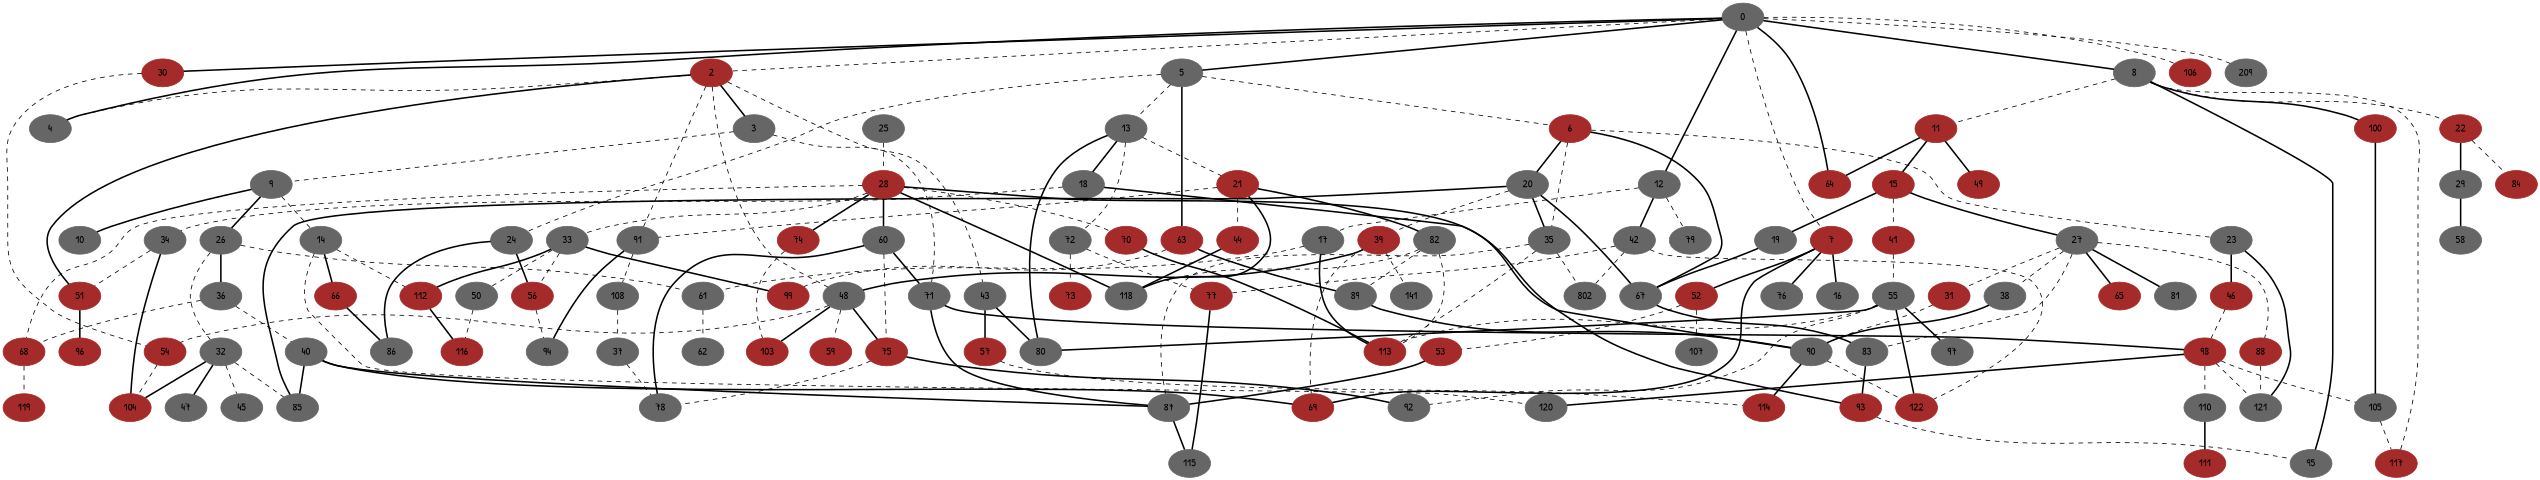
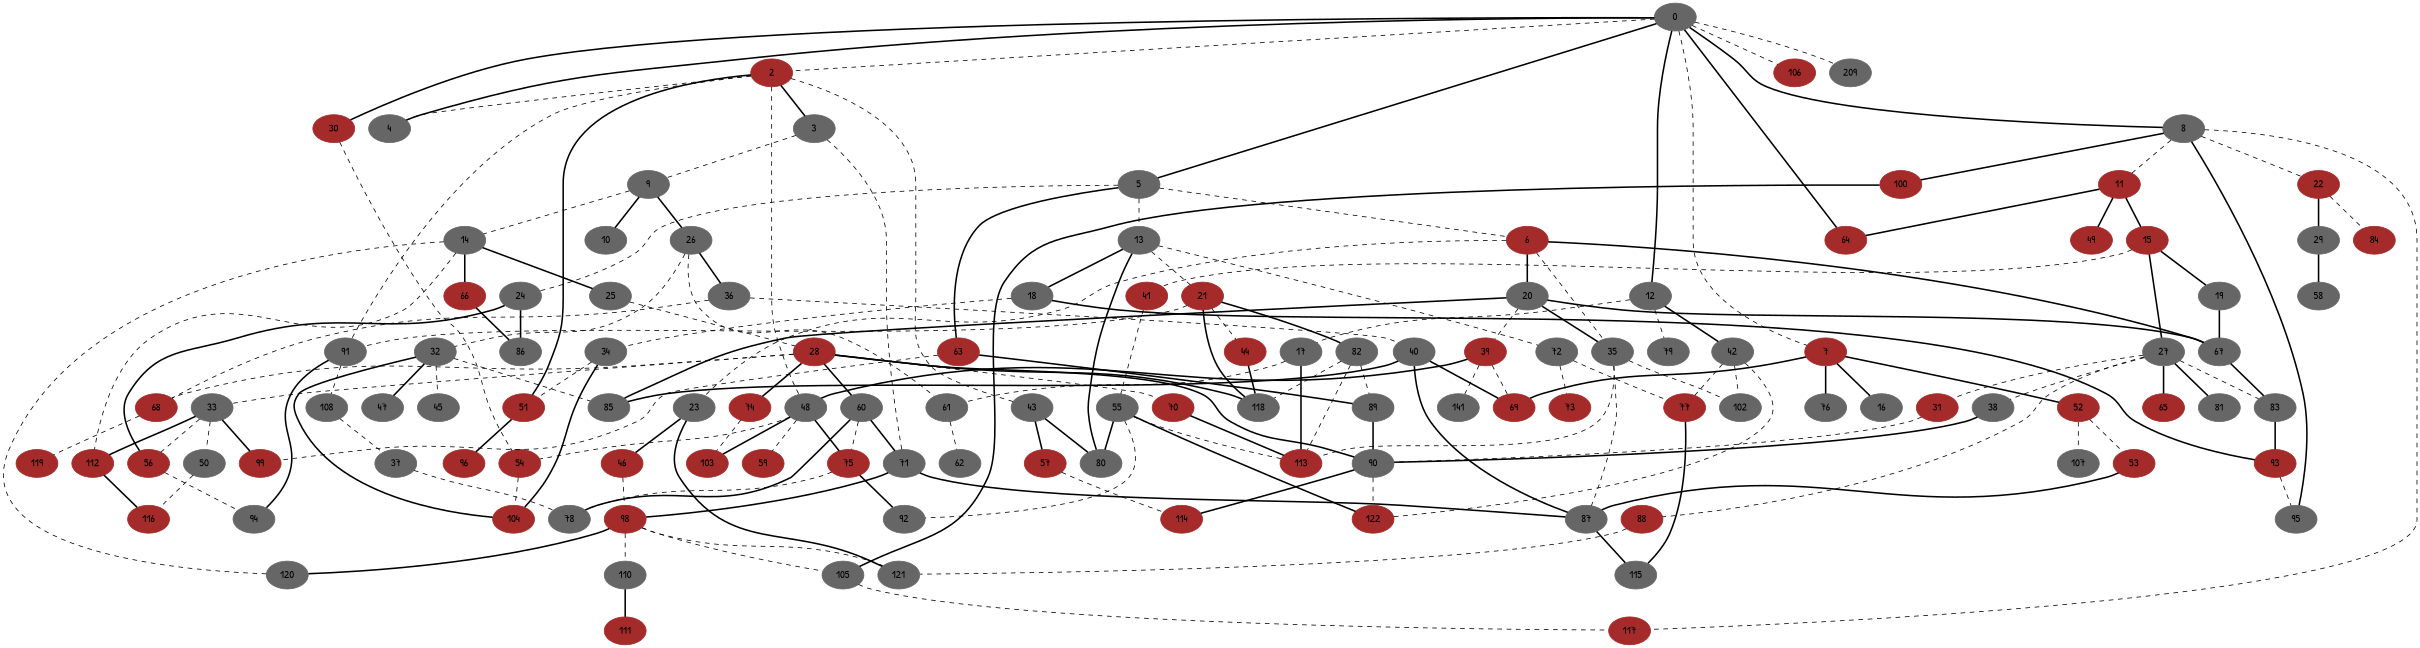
  graph {
    fontname="Patrick Hand"
    node [color=gray40 fontname="Patrick Hand" style=filled]
    edge [fontname="Patrick Hand" style=dashed]
    n1 [label=0]
    2 [color=brown]
    4
    5
    7 [color=brown]
    8
    12
    30 [color=brown]
    64 [color=brown]
    106 [color=brown]
    n11 [label=209]
    3
    43
    48
    51 [color=brown]
    91
    6 [color=brown]
    13
    24
    63 [color=brown]
    16
    52 [color=brown]
    69 [color=brown]
    76
    11 [color=brown]
    22 [color=brown]
    95
    100 [color=brown]
    117 [color=brown]
    17
    42
    79
    54 [color=brown]
    9
    71
    80
    57 [color=brown]
    59 [color=brown]
    75 [color=brown]
    103 [color=brown]
    96 [color=brown]
    94
    108
    10
    14
    26
    87
    98 [color=brown]
    20
    23
    35
    67
    18
    21 [color=brown]
    72
    56 [color=brown]
    86
    99 [color=brown]
    89
    39 [color=brown]
    85
    46 [color=brown]
    121
    113 [color=brown]
-   102 [label=802]
+   102
    83
    53 [color=brown]
    107
    15 [color=brown]
    49 [color=brown]
    29
    84 [color=brown]
    105
    25
    66 [color=brown]
    112 [color=brown]
    120
    61
    32
    36
    19
    27
    41 [color=brown]
    77 [color=brown]
    122 [color=brown]
    34
    93 [color=brown]
    44 [color=brown]
    82
    118
    73 [color=brown]
    28 [color=brown]
    116 [color=brown]
    31 [color=brown]
    38
    65 [color=brown]
    81
    88 [color=brown]
    55
    62
    104 [color=brown]
    37
    78
    n104 [label=141]
    58
    33
    60
    68 [color=brown]
    70 [color=brown]
    74 [color=brown]
    90
    45
    47
    40
    50
    119 [color=brown]
    114 [color=brown]
    115
    92
-   97
    110
    111 [color=brown]
    n1 -- 2
    n1 -- 4 [style=bold]
    n1 -- 5 [style=bold]
    n1 -- 7
    n1 -- 8 [style=bold]
    n1 -- 12 [style=bold]
    n1 -- 30 [style=bold]
    n1 -- 64 [style=bold]
    n1 -- 106
    n1 -- n11
    2 -- 4
    2 -- 3 [style=bold]
    2 -- 43
    2 -- 48
    2 -- 51 [style=bold]
    2 -- 91
    5 -- 6
    5 -- 13
    5 -- 24
    5 -- 63 [style=bold]
    7 -- 16 [style=bold]
    7 -- 52 [style=bold]
    7 -- 69 [style=bold]
    7 -- 76 [style=bold]
    8 -- 11
    8 -- 22
    8 -- 95 [style=bold]
    8 -- 100 [style=bold]
    8 -- 117
    12 -- 17
    12 -- 42 [style=bold]
    12 -- 79
    30 -- 54
    3 -- 9
    3 -- 71
    43 -- 80 [style=bold]
    43 -- 57 [style=bold]
    48 -- 54
    48 -- 59
    48 -- 75 [style=bold]
    48 -- 103 [style=bold]
    51 -- 96 [style=bold]
    91 -- 94 [style=bold]
    91 -- 108
    6 -- 20 [style=bold]
    6 -- 23
    6 -- 35
    6 -- 67 [style=bold]
    13 -- 80 [style=bold]
    13 -- 18 [style=bold]
    13 -- 21
    13 -- 72
    24 -- 56 [style=bold]
    24 -- 86 [style=bold]
    63 -- 99
    63 -- 89 [style=bold]
    52 -- 53
    52 -- 107
    11 -- 64 [style=bold]
    11 -- 15 [style=bold]
    11 -- 49 [style=bold]
    22 -- 29 [style=bold]
    22 -- 84
    100 -- 105 [style=bold]
    17 -- 113 [style=bold]
    17 -- 61
    42 -- 102
    42 -- 77
    42 -- 122
    54 -- 104
    9 -- 10 [style=bold]
    9 -- 14
    9 -- 26 [style=bold]
    71 -- 87 [style=bold]
    71 -- 98 [style=bold]
    57 -- 114
    75 -- 78
    75 -- 92 [style=bold]
    108 -- 37
+   14 -- 25 [style=bold]
    14 -- 66 [style=bold]
    14 -- 112
    14 -- 120
    26 -- 61
    26 -- 32
    26 -- 36 [style=bold]
    87 -- 115 [style=bold]
    98 -- 121
    98 -- 105
    98 -- 120 [style=bold]
    98 -- 110
    20 -- 35 [style=bold]
    20 -- 67 [style=bold]
    20 -- 39
    20 -- 85 [style=bold]
    23 -- 46 [style=bold]
    23 -- 121 [style=bold]
    35 -- 87
    35 -- 113
    35 -- 102
    67 -- 83 [style=bold]
    18 -- 34
    18 -- 93 [style=bold]
    21 -- 91
    21 -- 44
    21 -- 82 [style=bold]
    21 -- 118 [style=bold]
    72 -- 77
    72 -- 73
    56 -- 94
    89 -- 90 [style=bold]
    39 -- 48 [style=bold]
    39 -- 69
    39 -- n104
    46 -- 98
    83 -- 93 [style=bold]
    53 -- 87 [style=bold]
    15 -- 19 [style=bold]
    15 -- 27 [style=bold]
    15 -- 41
    29 -- 58 [style=bold]
    105 -- 117
    25 -- 28
    66 -- 86 [style=bold]
    112 -- 116 [style=bold]
    61 -- 62
    32 -- 85
    32 -- 104 [style=bold]
    32 -- 45
    32 -- 47 [style=bold]
    36 -- 68
    36 -- 40
    19 -- 67 [style=bold]
    27 -- 83
    27 -- 31
    27 -- 38
    27 -- 65 [style=bold]
    27 -- 81 [style=bold]
    27 -- 88
    41 -- 55
    77 -- 115 [style=bold]
    34 -- 51
    34 -- 104 [style=bold]
    93 -- 95
    44 -- 118 [style=bold]
    82 -- 89
    82 -- 113
    82 -- 118
    28 -- 118 [style=bold]
    28 -- 33
    28 -- 60 [style=bold]
    28 -- 68
    28 -- 70
    28 -- 74 [style=bold]
    28 -- 90 [style=bold]
    31 -- 90
    38 -- 90 [style=bold]
    88 -- 121
    55 -- 80 [style=bold]
    55 -- 113
    55 -- 122 [style=bold]
    55 -- 92
-   55 -- 97 [style=bold]
    37 -- 78
    33 -- 56
    33 -- 99 [style=bold]
    33 -- 112 [style=bold]
    33 -- 50
    60 -- 71 [style=bold]
    60 -- 75
    60 -- 78 [style=bold]
    68 -- 119
    70 -- 113 [style=bold]
    74 -- 103
    90 -- 122
    90 -- 114 [style=bold]
    40 -- 69 [style=bold]
    40 -- 87 [style=bold]
    40 -- 85 [style=bold]
    50 -- 116
    110 -- 111 [style=bold]
  }
